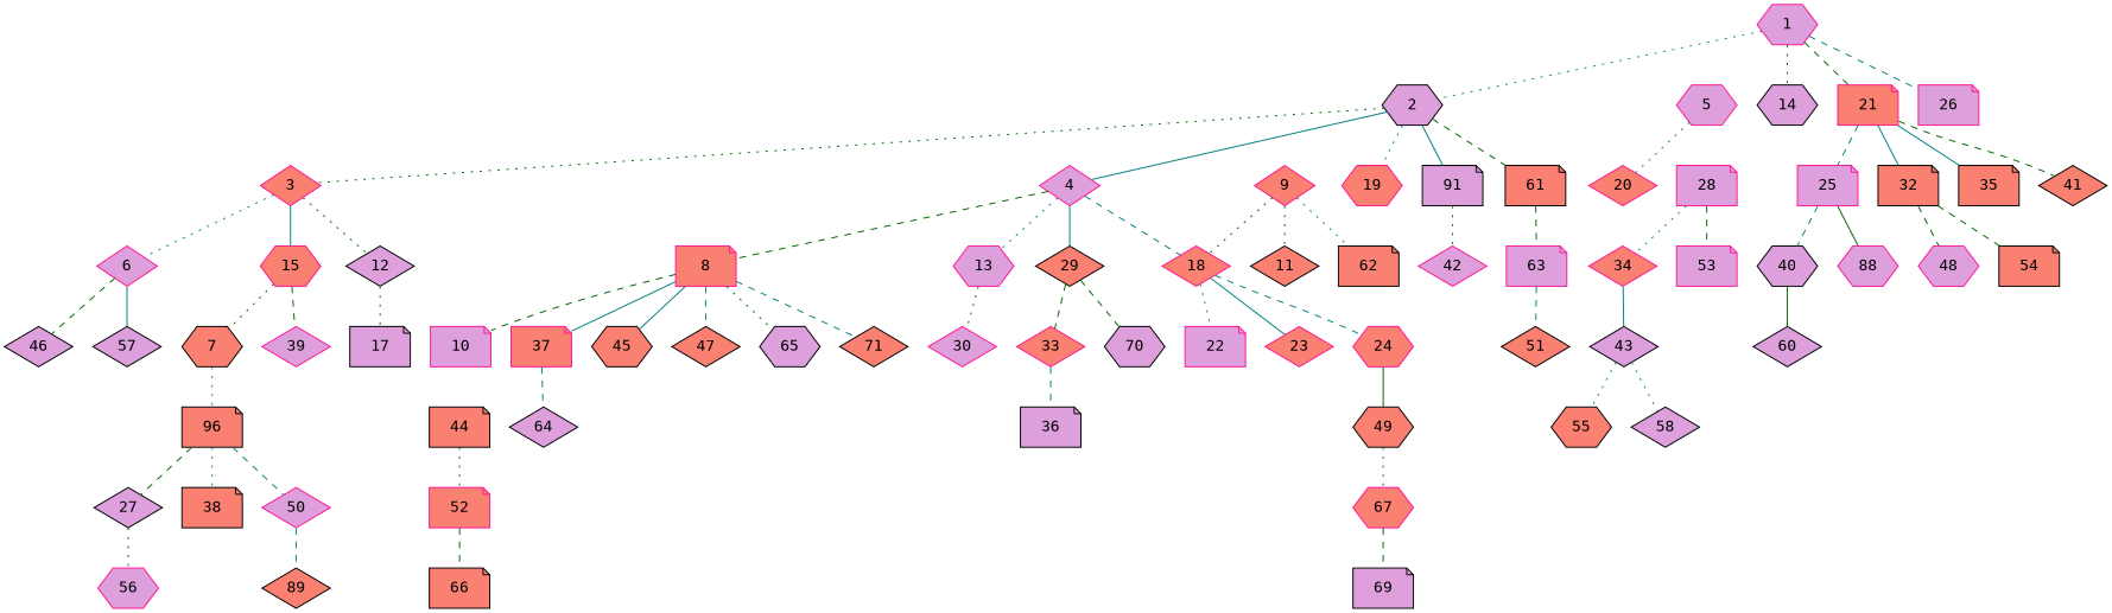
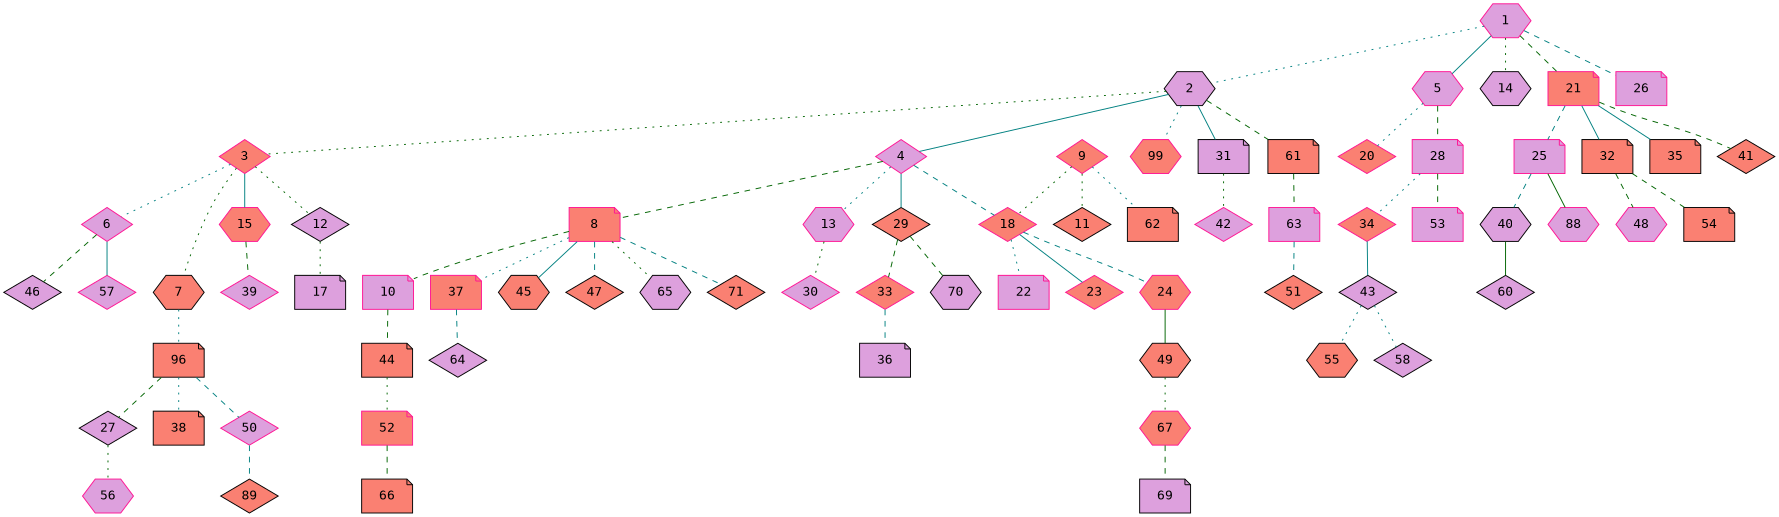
  graph {
    fontname="DejaVu Sans Mono"
    node [color=black fillcolor=plum fontname="DejaVu Sans Mono" shape=diamond style=filled]
    edge [color=teal fontname="DejaVu Sans Mono" style=dashed]
    1 [color=deeppink shape=hexagon]
    2 [shape=hexagon]
    5 [color=deeppink shape=hexagon]
    14 [shape=hexagon]
    21 [color=deeppink fillcolor=salmon shape=note]
    26 [color=deeppink shape=note]
    3 [color=deeppink fillcolor=salmon]
    4 [color=deeppink]
-   19 [color=deeppink fillcolor=salmon shape=hexagon]
-   31 [shape=note label=91]
+   19 [color=deeppink fillcolor=salmon shape=hexagon label=99]
+   31 [shape=note]
    61 [fillcolor=salmon shape=note]
    20 [color=deeppink fillcolor=salmon]
    28 [color=deeppink shape=note]
    25 [color=deeppink shape=note]
    32 [fillcolor=salmon shape=note]
    35 [fillcolor=salmon shape=note]
    41 [fillcolor=salmon]
    6 [color=deeppink]
    7 [fillcolor=salmon shape=hexagon]
    12
    15 [color=deeppink fillcolor=salmon shape=hexagon]
    8 [color=deeppink fillcolor=salmon shape=note]
    13 [color=deeppink shape=hexagon]
    29 [fillcolor=salmon]
    18 [color=deeppink fillcolor=salmon]
    42 [color=deeppink]
    63 [color=deeppink shape=note]
    46
-   57
+   57 [color=deeppink]
    n30 [fillcolor=salmon label=96 shape=note]
    17 [shape=note]
    39 [color=deeppink]
    10 [color=deeppink shape=note]
    37 [color=deeppink fillcolor=salmon shape=note]
    45 [fillcolor=salmon shape=hexagon]
    47 [fillcolor=salmon]
    65 [shape=hexagon]
    71 [fillcolor=salmon]
    9 [color=deeppink fillcolor=salmon]
    11 [fillcolor=salmon]
    62 [fillcolor=salmon shape=note]
    30 [color=deeppink]
    33 [color=deeppink fillcolor=salmon]
    70 [shape=hexagon]
    34 [color=deeppink fillcolor=salmon]
    53 [color=deeppink shape=note]
    27
    38 [fillcolor=salmon shape=note]
    50 [color=deeppink]
    44 [fillcolor=salmon shape=note]
    64
    22 [color=deeppink shape=note]
    23 [color=deeppink fillcolor=salmon]
    24 [color=deeppink fillcolor=salmon shape=hexagon]
    52 [color=deeppink fillcolor=salmon shape=note]
    56 [color=deeppink shape=hexagon]
    n57 [fillcolor=salmon label=89]
    49 [fillcolor=salmon shape=hexagon]
    40 [shape=hexagon]
    n60 [color=deeppink label=88 shape=hexagon]
    48 [color=deeppink shape=hexagon]
    54 [fillcolor=salmon shape=note]
    67 [color=deeppink fillcolor=salmon shape=hexagon]
    60
    43
    36 [shape=note]
    55 [fillcolor=salmon shape=hexagon]
    58
    51 [fillcolor=salmon]
    66 [fillcolor=salmon shape=note]
    69 [shape=note]
    1 -- 2 [style=dotted]
+   1 -- 5 [style=solid]
    1 -- 14 [color=darkgreen style=dotted]
    1 -- 21 [color=darkgreen]
    1 -- 26
    2 -- 3 [color=darkgreen style=dotted]
    2 -- 4 [style=solid]
    2 -- 19 [style=dotted]
    2 -- 31 [style=solid]
    2 -- 61 [color=darkgreen]
    5 -- 20 [style=dotted]
+   5 -- 28 [color=darkgreen]
    21 -- 25
    21 -- 32 [style=solid]
    21 -- 35 [style=solid]
    21 -- 41 [color=darkgreen]
    3 -- 6 [style=dotted]
-   15 -- 7 [color=darkgreen style=dotted]
+   3 -- 7 [color=darkgreen style=dotted]
    3 -- 12 [color=darkgreen style=dotted]
    3 -- 15 [style=solid]
    4 -- 8 [color=darkgreen]
    4 -- 13 [style=dotted]
    4 -- 29 [style=solid]
    4 -- 18
    31 -- 42 [color=darkgreen style=dotted]
    61 -- 63 [color=darkgreen]
    28 -- 34 [style=dotted]
    28 -- 53 [color=darkgreen]
    25 -- 40
    25 -- n60 [color=darkgreen style=solid]
    32 -- 48 [color=darkgreen]
    32 -- 54 [color=darkgreen]
    6 -- 46 [color=darkgreen]
    6 -- 57 [style=solid]
    7 -- n30 [style=dotted]
    12 -- 17 [color=darkgreen style=dotted]
    15 -- 39 [color=darkgreen]
    8 -- 10 [color=darkgreen]
-   8 -- 37 [style=solid]
+   8 -- 37 [style=dotted]
    8 -- 45 [style=solid]
    8 -- 47
    8 -- 65 [color=darkgreen style=dotted]
    8 -- 71
    13 -- 30 [color=darkgreen style=dotted]
    29 -- 33 [color=darkgreen]
    29 -- 70 [color=darkgreen]
    18 -- 22 [style=dotted]
    18 -- 23 [style=solid]
    18 -- 24
    63 -- 51
    n30 -- 27 [color=darkgreen]
    n30 -- 38 [style=dotted]
    n30 -- 50
+   10 -- 44 [color=darkgreen]
    37 -- 64
    9 -- 18 [color=darkgreen style=dotted]
    9 -- 11 [color=darkgreen style=dotted]
    9 -- 62 [style=dotted]
    33 -- 36
    34 -- 43 [style=solid]
    27 -- 56 [color=darkgreen style=dotted]
    50 -- n57
    44 -- 52 [color=darkgreen style=dotted]
    24 -- 49 [color=darkgreen style=solid]
    52 -- 66 [color=darkgreen]
    49 -- 67 [color=darkgreen style=dotted]
    40 -- 60 [color=darkgreen style=solid]
    67 -- 69 [color=darkgreen]
    43 -- 55 [style=dotted]
    43 -- 58 [style=dotted]
  }
